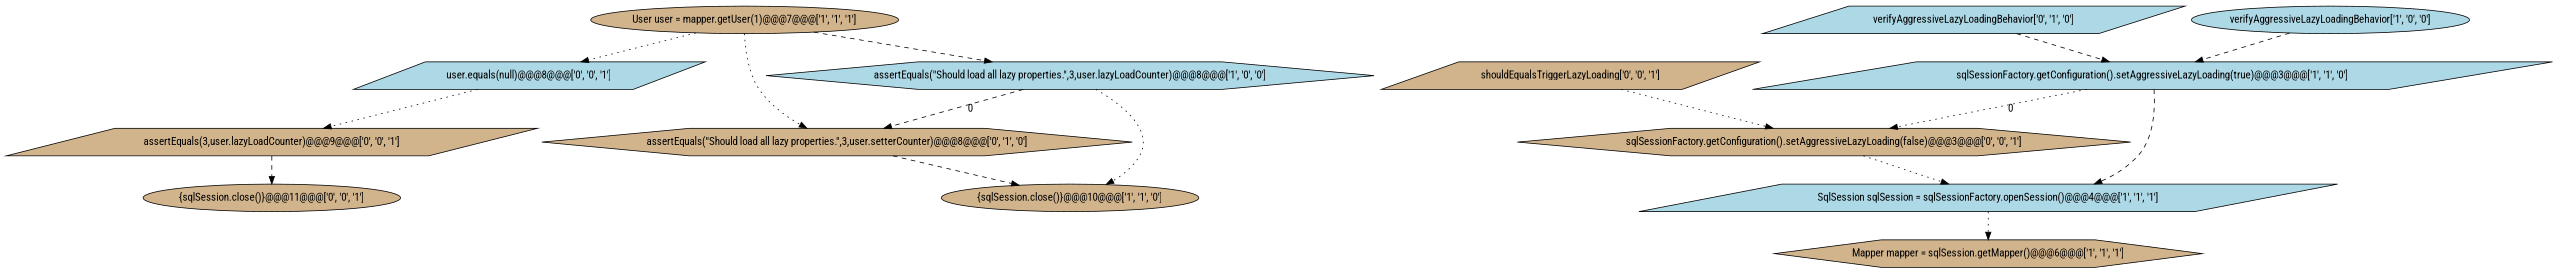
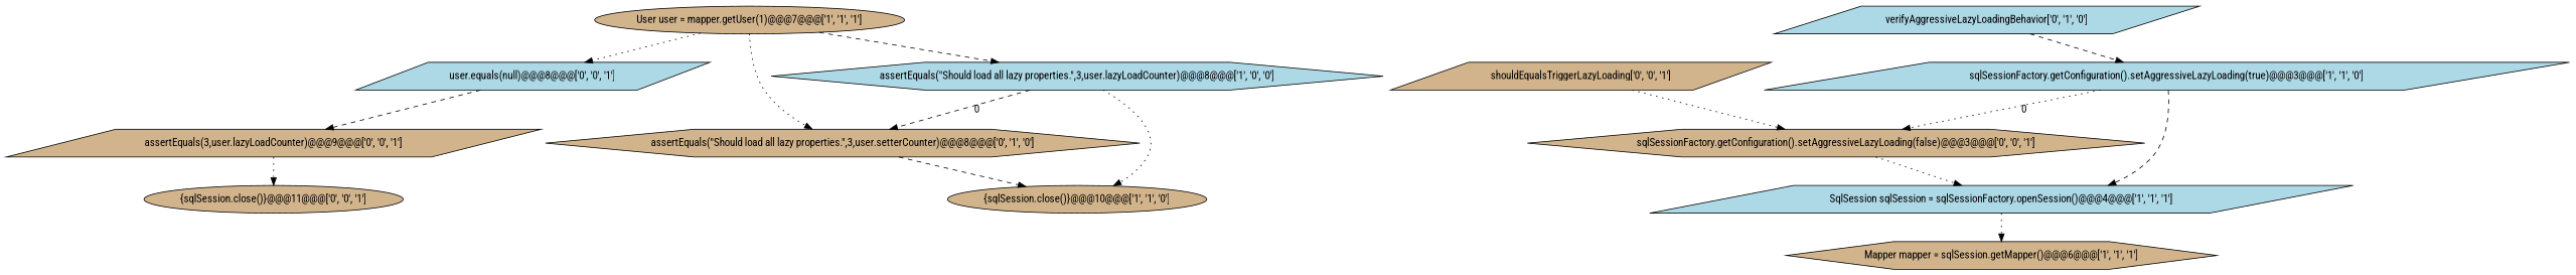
  digraph {
    fontname="Roboto Condensed"
    node [fillcolor=tan fontname="Roboto Condensed" shape=parallelogram style=filled]
    edge [fontname="Roboto Condensed" style=dashed]
    n1 [label="{sqlSession.close()}@@@10@@@['1', '1', '0']" shape=ellipse]
    n2 [fillcolor=lightblue label="user.equals(null)@@@8@@@['0', '0', '1']"]
    n3 [label="assertEquals(3,user.lazyLoadCounter)@@@9@@@['0', '0', '1']"]
    n4 [label="{sqlSession.close()}@@@11@@@['0', '0', '1']" shape=ellipse]
    n5 [label="Mapper mapper = sqlSession.getMapper()@@@6@@@['1', '1', '1']" shape=hexagon]
    n6 [label="User user = mapper.getUser(1)@@@7@@@['1', '1', '1']" shape=ellipse]
    n7 [label="assertEquals(\"Should load all lazy properties.\",3,user.setterCounter)@@@8@@@['0', '1', '0']" shape=hexagon]
    n8 [fillcolor=lightblue label="assertEquals(\"Should load all lazy properties.\",3,user.lazyLoadCounter)@@@8@@@['1', '0', '0']" shape=hexagon]
    n9 [fillcolor=lightblue label="sqlSessionFactory.getConfiguration().setAggressiveLazyLoading(true)@@@3@@@['1', '1', '0']"]
    n10 [label="sqlSessionFactory.getConfiguration().setAggressiveLazyLoading(false)@@@3@@@['0', '0', '1']" shape=hexagon]
    n11 [fillcolor=lightblue label="SqlSession sqlSession = sqlSessionFactory.openSession()@@@4@@@['1', '1', '1']"]
    n12 [label="shouldEqualsTriggerLazyLoading['0', '0', '1']"]
    n13 [fillcolor=lightblue label="verifyAggressiveLazyLoadingBehavior['0', '1', '0']"]
-   n14 [fillcolor=lightblue label="verifyAggressiveLazyLoadingBehavior['1', '0', '0']" shape=ellipse]
-   n2 -> n3 [style=dotted]
-   n3 -> n4
+   n2 -> n3
+   n3 -> n4 [style=dotted]
    n6 -> n2 [style=dotted]
    n6 -> n7 [style=dotted]
    n6 -> n8
    n7 -> n1
    n8 -> n1 [style=dotted]
    n8 -> n7 [label=0]
    n9 -> n10 [label=0 style=dotted]
    n9 -> n11
    n10 -> n11 [style=dotted]
    n11 -> n5 [style=dotted]
    n12 -> n10 [style=dotted]
    n13 -> n9
-   n14 -> n9
  }
